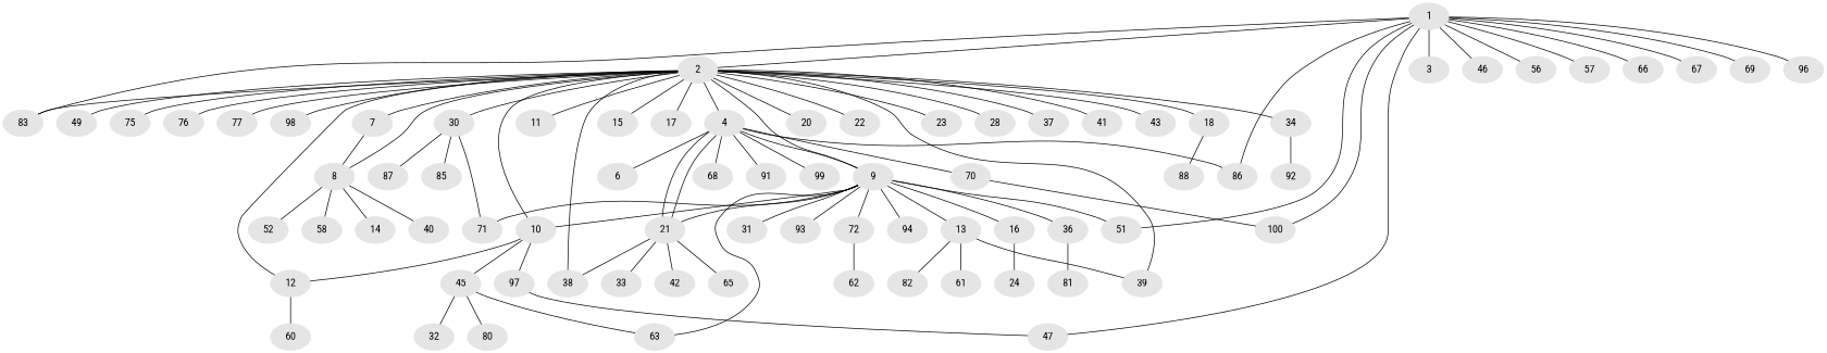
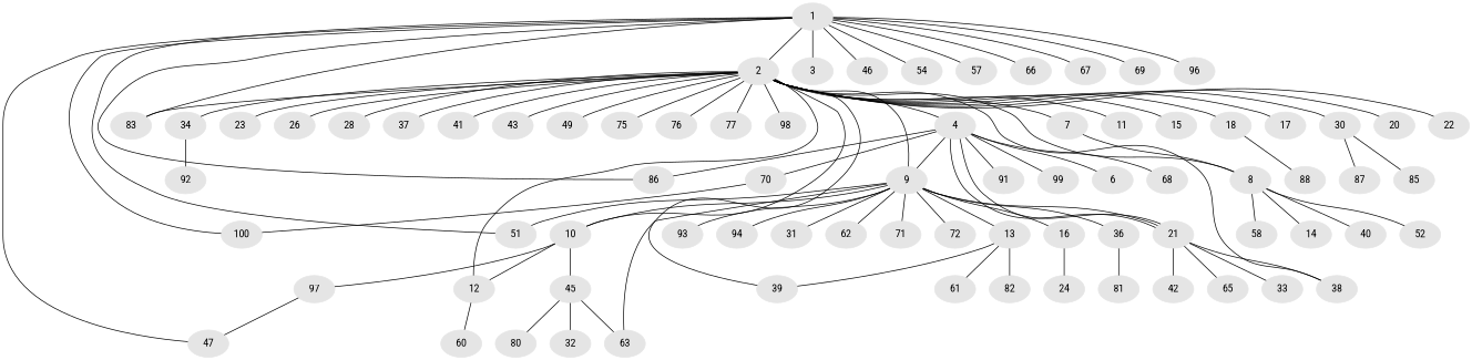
  graph {
    fontname="Roboto Condensed"
    node [color=gray90 fontname="Roboto Condensed" style=filled]
    edge [fontname="Roboto Condensed"]
    1 [super="+29"]
    2 [super="+5"]
    3
    46
    47 [super="+56"]
    n6 [label=51]
-   54 [label=56]
+   54
    57 [super="+90"]
    66
    67
    69
    83
    86
    96
    100
    4 [super="+35"]
    7
    8 [super="+55"]
    9 [super="+73"]
    10 [super="+19"]
    11
    12 [super="+74"]
    15
    17 [super="+84"]
    18 [super="+51"]
    20
    22 [super="+64"]
    23
+   26
    28
    30 [super="+79"]
    34 [super="+53"]
    37 [super="+89"]
    38 [super="+45"]
    39
    41
    43
    49
    75
    76
    77
    98
    6 [super="+95"]
    21 [super="+27"]
    68
    70
    91
    99
    14
    40
    52
    58
    13
    16
    31
    36 [super="+44"]
    62
    63
    71 [super="+78"]
    72
    93
    94
    n63 [label=45 super="+48"]
    97
    60
    88
    85
    87
    92
    33
    42
    65
    61
    82
    24
    81
    32
    80
    1 -- 2 [weight=2]
    1 -- 3
    1 -- 46
    1 -- 47
    1 -- n6
    1 -- 54
    1 -- 57
    1 -- 66
    1 -- 67
    1 -- 69
    1 -- 83
    1 -- 86
    1 -- 96
    1 -- 100
    2 -- 83
    2 -- 4
    2 -- 7
    2 -- 8
    2 -- 9 [weight=2]
    2 -- 10
    2 -- 11
    2 -- 12
    2 -- 15
    2 -- 17
    2 -- 18
    2 -- 20
    2 -- 22
    2 -- 23
+   2 -- 26
    2 -- 28
    2 -- 30
    2 -- 34
    2 -- 37
    2 -- 38
    2 -- 39
    2 -- 41
    2 -- 43
    2 -- 49
    2 -- 75
    2 -- 76
    2 -- 77
    2 -- 98
    4 -- 86
    4 -- 9
    4 -- 6
    4 -- 21
    4 -- 21
    4 -- 68
    4 -- 70
    4 -- 91
    4 -- 99
    7 -- 8
    8 -- 14
    8 -- 40
    8 -- 52
    8 -- 58
    9 -- n6
    9 -- 10 [weight=2]
    9 -- 21
    9 -- 13
    9 -- 16
    9 -- 31
    9 -- 36 [weight=2]
-   72 -- 62
+   9 -- 62
    9 -- 63
    9 -- 71
    9 -- 72
    9 -- 93
    9 -- 94
    10 -- 12
    10 -- n63
    10 -- 97
    12 -- 60
    18 -- 88
-   30 -- 71
    30 -- 85
    30 -- 87
    34 -- 92
    21 -- 38
    21 -- 33
    21 -- 42
    21 -- 65
    70 -- 100
    13 -- 39
    13 -- 61
    13 -- 82
    16 -- 24
    36 -- 81
    n63 -- 63
    n63 -- 32
    n63 -- 80
    97 -- 47
  }
